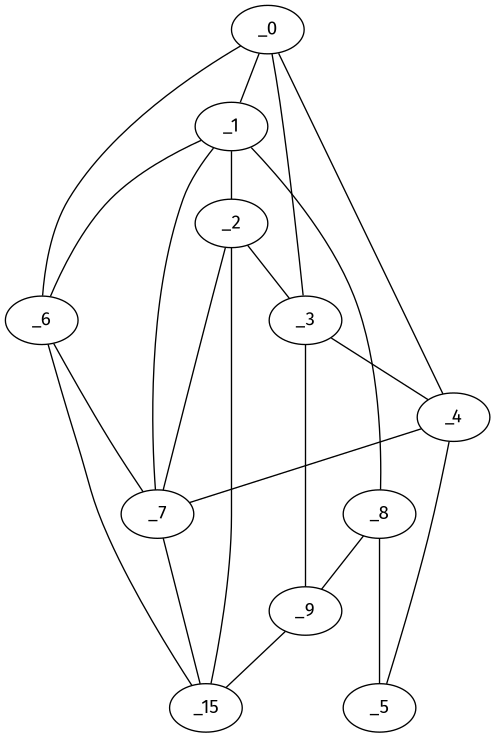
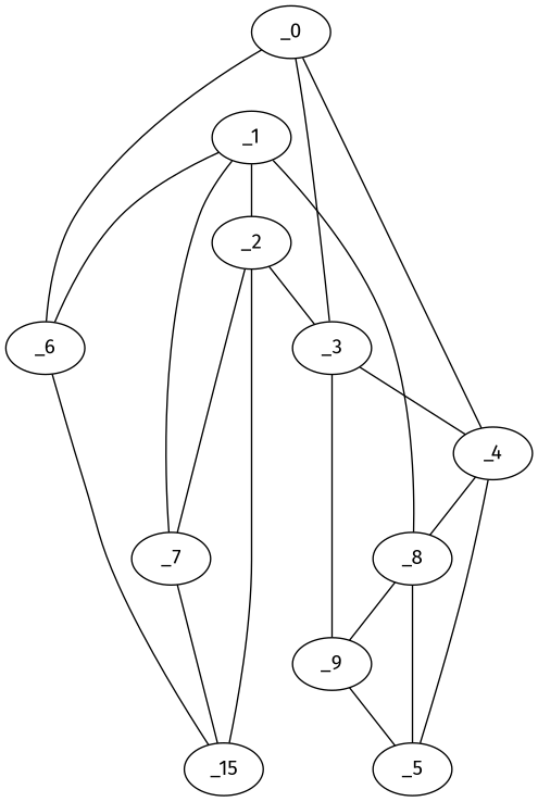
  graph {
    fontname="Fira Sans"
    node [fontname="Fira Sans" x=79]
    edge [fontname="Fira Sans" valence=1]
    _0 [x=50 y=116]
    _1 [x=52 y=6]
    _3 [x=57 y=103]
    _4 [x=62 y=125]
    _6 [y=7]
    _2 [x=57 y=72]
    _7 [y=17]
    _8 [y=107]
    n9 [label=_15 x=81 y=64]
    _9 [x=80 y=88]
    _5 [x=78 y=124]
-   _0 -- _1
    _0 -- _3 [valence=2]
    _0 -- _4
    _0 -- _6
    _1 -- _6
    _1 -- _2 [valence=2]
    _1 -- _7 [valence=2]
    _1 -- _8 [valence=2]
    _3 -- _4 [valence=2]
    _3 -- _9 [valence=2]
-   _4 -- _7
+   _4 -- _8
    _4 -- _5
-   _6 -- _7 [valence=2]
    _6 -- n9
    _2 -- _3
    _2 -- _7 [valence=2]
    _2 -- n9 [valence=2]
    _7 -- n9 [valence=2]
    _8 -- _9
-   _9 -- n9
+   _9 -- _5
    _5 -- _8
  }
